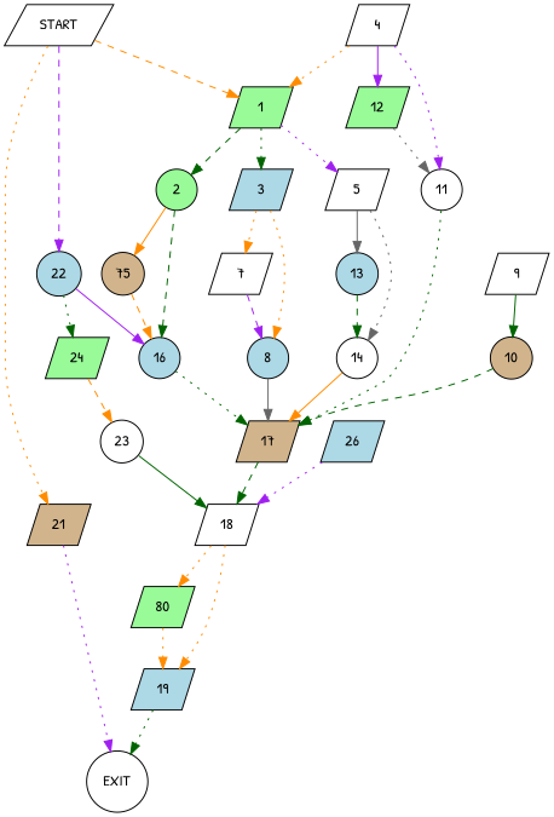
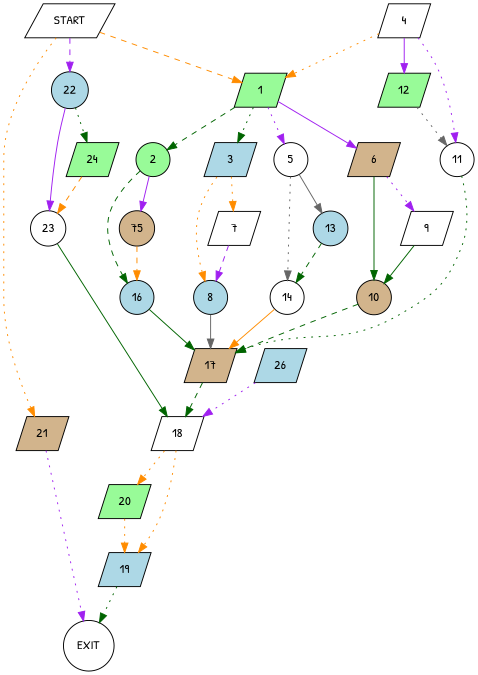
  digraph {
    fontname="Patrick Hand"
    node [fillcolor=white fontname="Patrick Hand" shape=parallelogram style=filled]
    edge [color=darkgreen fontname="Patrick Hand" style=dotted]
    n1 [label=START]
    1 [fillcolor=palegreen]
    21 [fillcolor=tan]
    22 [fillcolor=lightblue shape=circle]
    2 [fillcolor=palegreen shape=circle]
    3 [fillcolor=lightblue]
-   5
+   5 [shape=circle]
+   6 [fillcolor=tan]
    n9 [label=EXIT shape=circle]
    23 [shape=circle]
    24 [fillcolor=palegreen]
    n12 [fillcolor=tan label=75 shape=circle]
    16 [fillcolor=lightblue shape=circle]
    7
    8 [fillcolor=lightblue shape=circle]
    4
    11 [shape=circle]
    12 [fillcolor=palegreen]
    13 [fillcolor=lightblue shape=circle]
    14 [shape=circle]
    9
    10 [fillcolor=tan shape=circle]
    17 [fillcolor=tan]
    18
    19 [fillcolor=lightblue]
-   20 [fillcolor=palegreen label=80]
+   20 [fillcolor=palegreen]
    26 [fillcolor=lightblue]
    n1 -> 1 [color=darkorange style=dashed]
    n1 -> 21 [color=darkorange]
    n1 -> 22 [color=purple style=dashed]
    1 -> 2 [style=dashed]
    1 -> 3
    1 -> 5 [color=purple]
+   1 -> 6 [color=purple style=solid]
    21 -> n9 [color=purple]
-   22 -> 16 [color=purple style=solid]
+   22 -> 23 [color=purple style=solid]
    22 -> 24
-   2 -> n12 [color=darkorange style=solid]
+   2 -> n12 [color=purple style=solid]
    2 -> 16 [style=dashed]
    3 -> 7 [color=darkorange]
    3 -> 8 [color=darkorange]
    5 -> 13 [color=gray40 style=solid]
    5 -> 14 [color=gray40]
+   6 -> 9 [color=purple]
+   6 -> 10 [style=solid]
    23 -> 18 [style=solid]
    24 -> 23 [color=darkorange style=dashed]
    n12 -> 16 [color=darkorange style=dashed]
-   16 -> 17
+   16 -> 17 [style=solid]
    7 -> 8 [color=purple style=dashed]
    8 -> 17 [color=gray40 style=solid]
    4 -> 1 [color=darkorange]
    4 -> 11 [color=purple]
    4 -> 12 [color=purple style=solid]
    11 -> 17
    12 -> 11 [color=gray40]
    13 -> 14 [style=dashed]
    14 -> 17 [color=darkorange style=solid]
    9 -> 10 [style=solid]
    10 -> 17 [style=dashed]
    17 -> 18 [style=dashed]
    18 -> 19 [color=darkorange]
    18 -> 20 [color=darkorange]
    19 -> n9
    20 -> 19 [color=darkorange]
    26 -> 18 [color=purple]
  }
